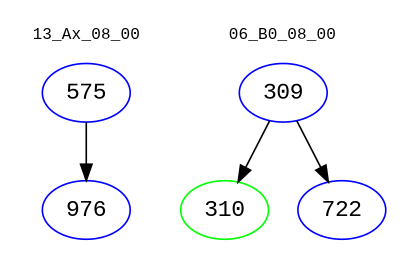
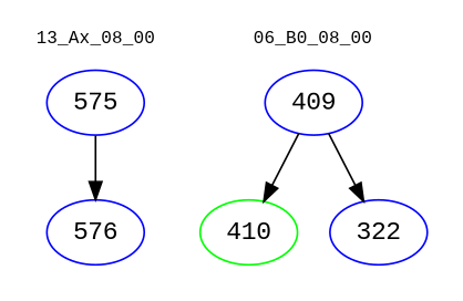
  digraph {
    fontname="Liberation Mono"
    node [color=blue fontname="Liberation Mono"]
    edge [color=black fontname="Liberation Mono"]
    n1 [label=575]
-   n2 [label=976]
-   n3 [label=309]
-   n4 [color=green label=310]
-   n5 [label=722]
+   n2 [label=576]
+   n3 [label=409]
+   n4 [color=green label=410]
+   n5 [label=322]
    subgraph cluster_1 {
      color=white
      fontsize=10
      label="13_Ax_08_00"
      n1
      n2
    }
    subgraph cluster_2 {
      color=white
      fontsize=10
      label="06_B0_08_00"
      n3
      n4
      n5
    }
    n1 -> n2
    n3 -> n4
    n3 -> n5
  }
